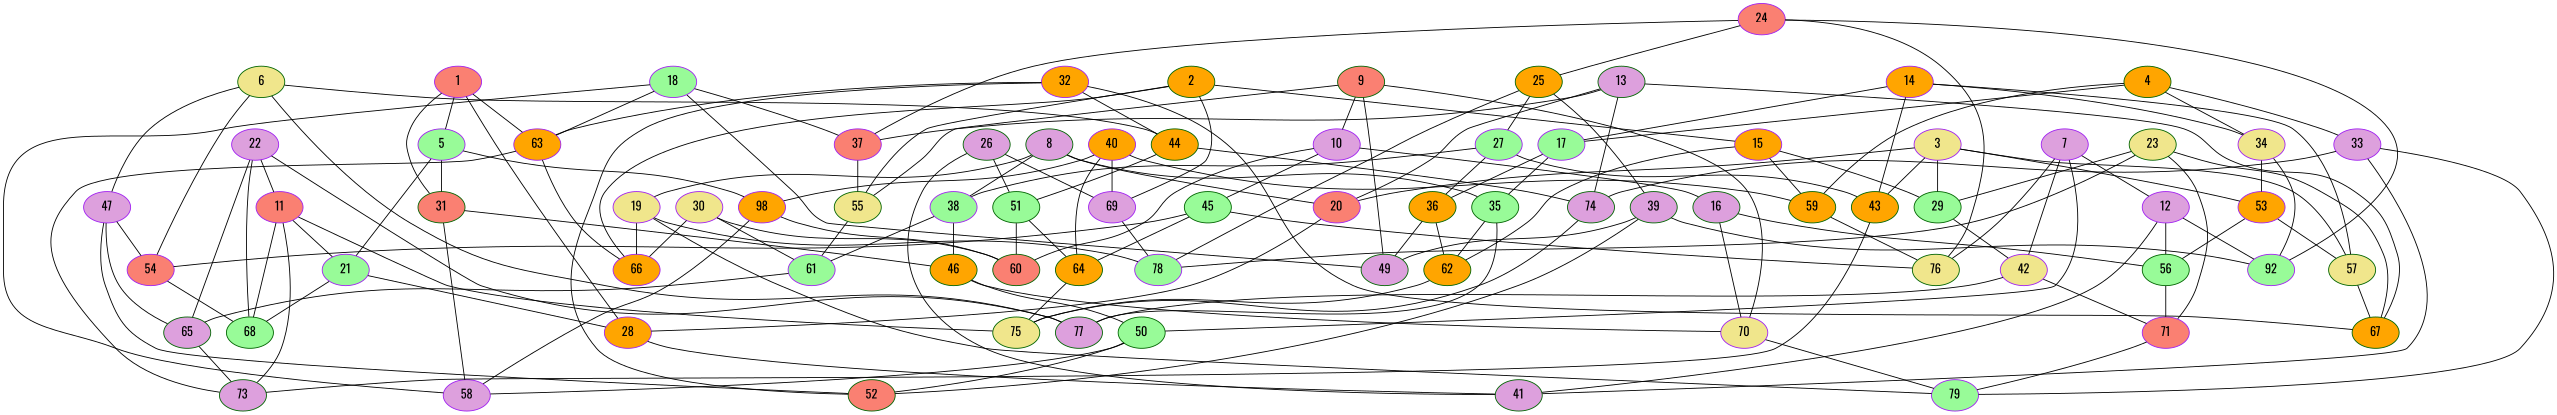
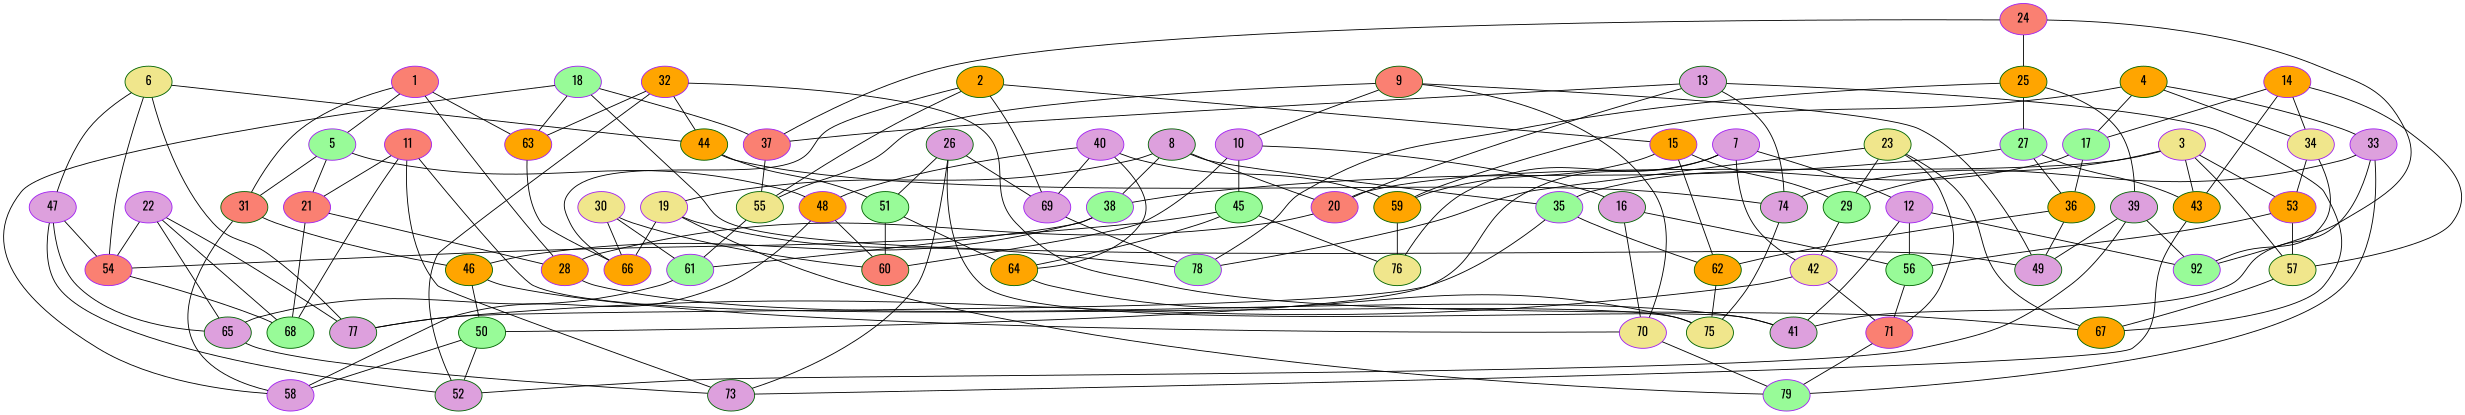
  graph {
    fontname=Oswald
    node [color=purple fillcolor=orange fontname=Oswald style=filled]
    edge [fontname=Oswald]
    1 [fillcolor=salmon]
    5 [fillcolor=palegreen]
    28
    31 [color=darkgreen fillcolor=salmon]
    63
-   21 [fillcolor=palegreen]
-   48 [label=98]
+   21 [fillcolor=salmon]
+   48
    41 [color=darkgreen fillcolor=plum]
    58 [fillcolor=plum]
    46 [color=darkgreen]
    66
    2 [color=darkgreen]
    15
    55 [color=darkgreen fillcolor=khaki]
    69 [fillcolor=plum]
    29 [color=darkgreen fillcolor=palegreen]
    59 [color=darkgreen]
    62 [color=darkgreen]
    61 [fillcolor=palegreen]
    78 [fillcolor=palegreen]
    3 [fillcolor=khaki]
    20 [fillcolor=salmon]
    43 [color=darkgreen]
    53
    57 [color=darkgreen fillcolor=khaki]
    42 [fillcolor=khaki]
    73 [color=darkgreen fillcolor=plum]
    56 [color=darkgreen fillcolor=palegreen]
    4 [color=darkgreen]
    17 [fillcolor=palegreen]
    33 [fillcolor=plum]
    34 [fillcolor=khaki]
-   35 [color=darkgreen fillcolor=palegreen]
+   35 [fillcolor=palegreen]
    36 [color=darkgreen]
    74 [color=darkgreen fillcolor=plum]
    79 [fillcolor=palegreen]
    n37 [fillcolor=palegreen label=92]
    76 [color=darkgreen fillcolor=khaki]
    68 [color=darkgreen fillcolor=palegreen]
    60 [color=darkgreen fillcolor=salmon]
    6 [color=darkgreen fillcolor=khaki]
    44 [color=darkgreen]
    47 [fillcolor=plum]
    77 [color=darkgreen fillcolor=plum]
    54 [fillcolor=salmon]
    30 [fillcolor=khaki]
    51 [color=darkgreen fillcolor=palegreen]
    65 [color=darkgreen fillcolor=plum]
-   52 [color=darkgreen fillcolor=salmon]
+   52 [color=darkgreen fillcolor=plum]
    7 [fillcolor=plum]
    12 [fillcolor=plum]
    50 [color=darkgreen fillcolor=palegreen]
    71 [fillcolor=salmon]
    8 [color=darkgreen fillcolor=plum]
    19 [fillcolor=khaki]
    38 [fillcolor=palegreen]
    9 [color=darkgreen fillcolor=salmon]
    10 [fillcolor=plum]
    49 [color=darkgreen fillcolor=plum]
    70 [fillcolor=khaki]
    16 [color=darkgreen fillcolor=plum]
    45 [color=darkgreen fillcolor=palegreen]
    64 [color=darkgreen]
    11 [fillcolor=salmon]
    75 [color=darkgreen fillcolor=khaki]
    13 [color=darkgreen fillcolor=plum]
    37 [fillcolor=salmon]
    67 [color=darkgreen]
    14
    18 [fillcolor=palegreen]
    22 [fillcolor=plum]
    23 [color=darkgreen fillcolor=khaki]
    24 [fillcolor=salmon]
    25 [color=darkgreen]
    27 [fillcolor=palegreen]
    39 [color=darkgreen fillcolor=plum]
    26 [color=darkgreen fillcolor=plum]
    32
-   40
+   40 [fillcolor=plum]
    1 -- 5
    1 -- 28
    1 -- 31
    1 -- 63
    5 -- 31
    5 -- 21
    5 -- 48
    28 -- 41
    31 -- 58
    31 -- 46
    63 -- 66
    21 -- 28
    21 -- 68
    48 -- 58
    48 -- 60
    46 -- 50
    46 -- 70
    2 -- 66
    2 -- 15
    2 -- 55
    2 -- 69
    15 -- 29
    15 -- 59
    15 -- 62
    55 -- 61
    69 -- 78
    29 -- 42
    59 -- 76
    62 -- 75
    61 -- 65
    3 -- 29
    3 -- 20
    3 -- 43
    3 -- 53
    3 -- 57
    20 -- 28
    43 -- 73
    53 -- 57
    53 -- 56
    57 -- 67
    42 -- 77
    42 -- 71
    56 -- 71
    4 -- 59
    4 -- 17
    4 -- 33
    4 -- 34
    17 -- 35
    17 -- 36
    33 -- 41
    33 -- 74
    33 -- 79
    34 -- 53
    34 -- n37
    35 -- 62
    35 -- 77
    36 -- 62
    36 -- 49
    74 -- 75
    6 -- 44
    6 -- 47
    6 -- 77
    6 -- 54
    44 -- 74
    44 -- 51
    47 -- 54
    47 -- 65
    47 -- 52
    54 -- 68
    30 -- 66
    30 -- 61
    30 -- 60
    51 -- 60
    51 -- 64
    65 -- 73
    7 -- 42
    7 -- 76
    7 -- 12
    7 -- 50
    12 -- 41
    12 -- 56
    12 -- n37
    50 -- 58
    50 -- 52
    71 -- 79
    8 -- 20
    8 -- 35
    8 -- 19
    8 -- 38
    19 -- 66
    19 -- 78
    19 -- 79
    38 -- 46
    38 -- 61
    9 -- 55
    9 -- 10
    9 -- 49
    9 -- 70
    10 -- 60
    10 -- 16
    10 -- 45
    70 -- 79
    16 -- 56
    16 -- 70
    45 -- 76
    45 -- 54
    45 -- 64
    64 -- 75
    11 -- 21
    11 -- 73
    11 -- 68
    11 -- 75
    13 -- 20
    13 -- 74
    13 -- 37
    13 -- 67
    37 -- 55
    14 -- 43
    14 -- 57
    14 -- 17
    14 -- 34
    18 -- 63
    18 -- 58
    18 -- 49
    18 -- 37
    22 -- 68
    22 -- 77
-   22 -- 11
+   22 -- 54
    22 -- 65
    23 -- 29
    23 -- 78
    23 -- 71
    23 -- 67
    24 -- n37
-   24 -- 76
    24 -- 37
    24 -- 25
    25 -- 78
    25 -- 27
    25 -- 39
    27 -- 43
    27 -- 36
    27 -- 38
    39 -- n37
    39 -- 52
    39 -- 49
    26 -- 41
    26 -- 69
-   63 -- 73
+   26 -- 73
    26 -- 51
    32 -- 63
    32 -- 44
    32 -- 52
    32 -- 67
    40 -- 48
    40 -- 69
    40 -- 59
    40 -- 64
  }
